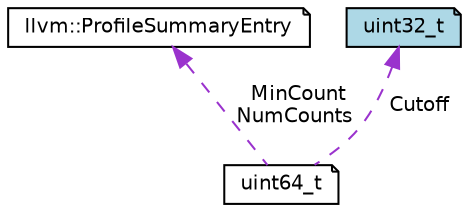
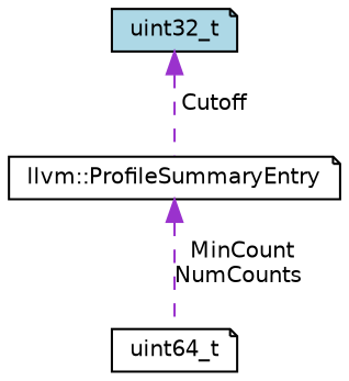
  digraph {
    node [color=black fillcolor=white fontname=Helvetica fontsize=10 shape=note style=filled]
    edge [color=darkorchid3 dir=back fontname=Helvetica fontsize=10 labelfontname=Helvetica labelfontsize=10 style=dashed]
    n1 [fontcolor=black height=0.2 label="llvm::ProfileSummaryEntry" width=0.4]
    n2 [height=0.2 label=uint64_t width=0.4]
    n3 [fillcolor=lightblue height=0.2 label=uint32_t width=0.4]
    n1 -> n2 [label=" MinCount\nNumCounts"]
-   n3 -> n2 [label=" Cutoff"]
+   n3 -> n1 [label=" Cutoff"]
  }
